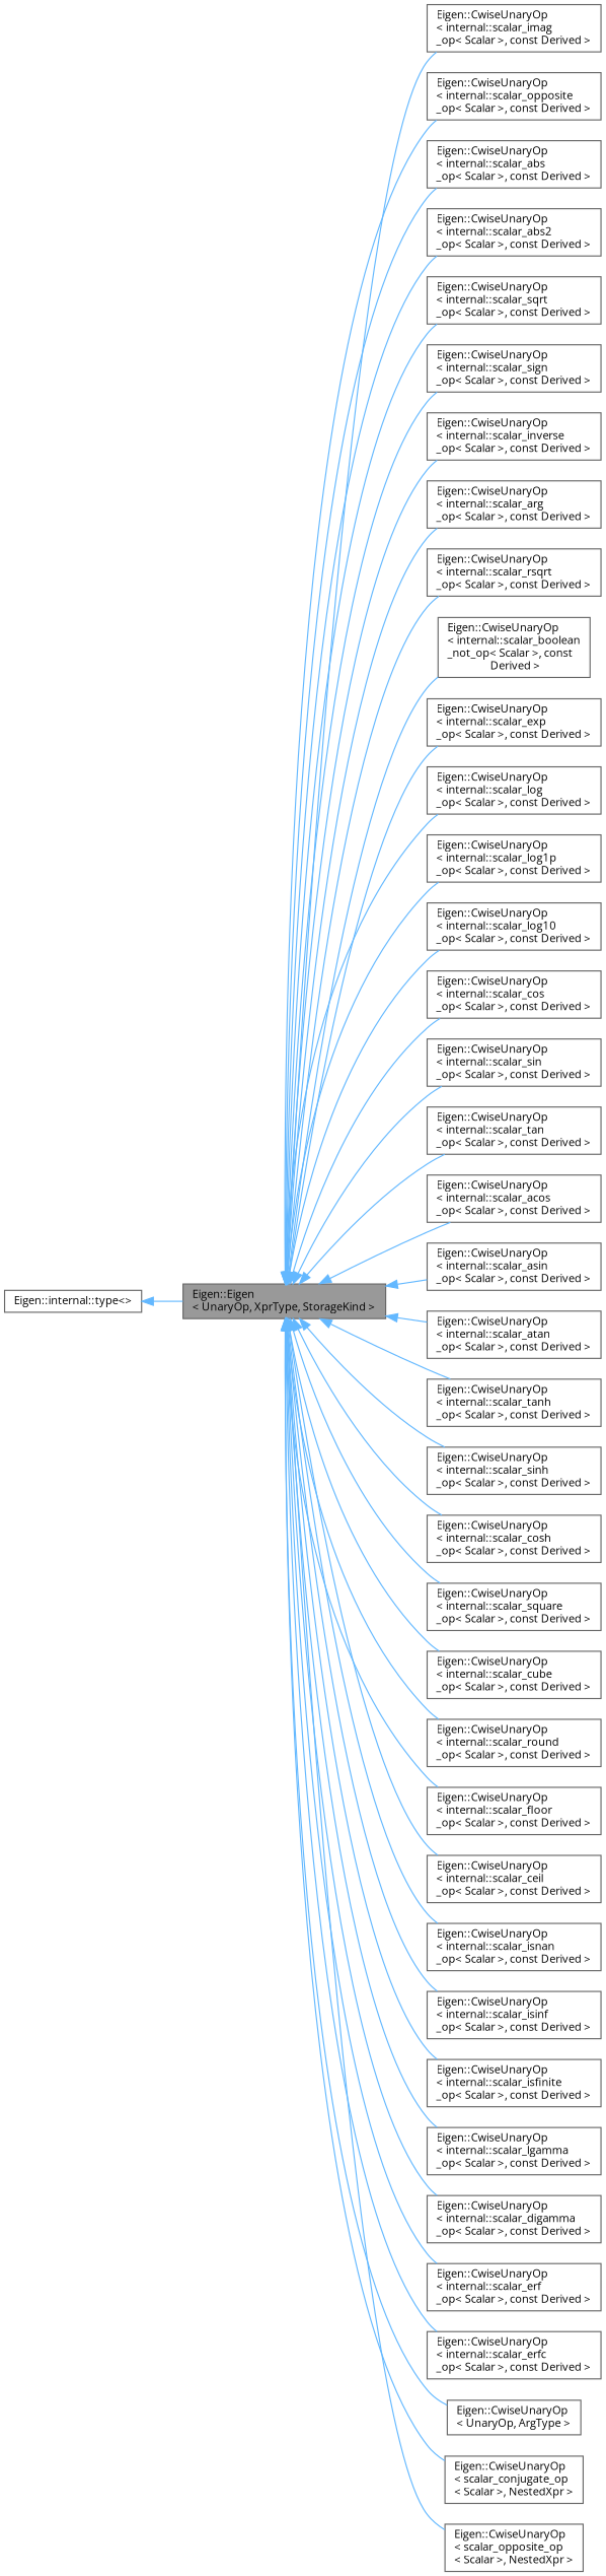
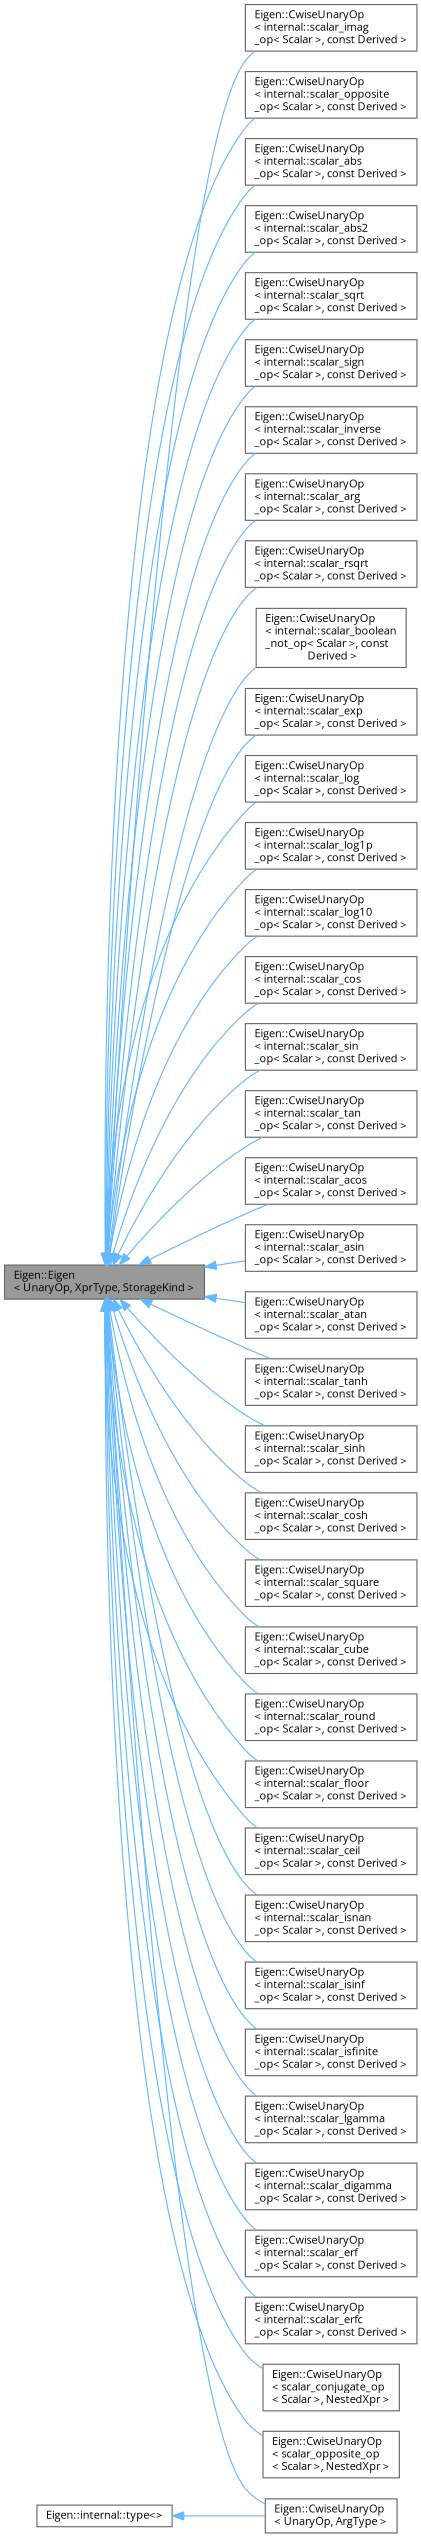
  digraph {
    fontname="Open Sans"
    rankdir=LR
    node [color=gray40 fillcolor=white fontname="Open Sans" fontsize=10 shape=box style=filled]
    edge [color=steelblue1 dir=back fontname="Open Sans" fontsize=10 labelfontname=Helvetica labelfontsize=10 style=solid]
    n1 [fillcolor=grey60 fontcolor=black height=0.2 label="Eigen::Eigen\l\< UnaryOp, XprType, StorageKind \>" width=0.4]
    n2 [height=0.2 label="Eigen::CwiseUnaryOp\l\< internal::scalar_imag\l_op\< Scalar \>, const Derived \>" width=0.4]
    n3 [height=0.2 label="Eigen::CwiseUnaryOp\l\< internal::scalar_opposite\l_op\< Scalar \>, const Derived \>" width=0.4]
    n4 [height=0.2 label="Eigen::CwiseUnaryOp\l\< internal::scalar_abs\l_op\< Scalar \>, const Derived \>" width=0.4]
    n5 [height=0.2 label="Eigen::CwiseUnaryOp\l\< internal::scalar_abs2\l_op\< Scalar \>, const Derived \>" width=0.4]
    n6 [height=0.2 label="Eigen::CwiseUnaryOp\l\< internal::scalar_sqrt\l_op\< Scalar \>, const Derived \>" width=0.4]
    n7 [height=0.2 label="Eigen::CwiseUnaryOp\l\< internal::scalar_sign\l_op\< Scalar \>, const Derived \>" width=0.4]
    n8 [height=0.2 label="Eigen::CwiseUnaryOp\l\< internal::scalar_inverse\l_op\< Scalar \>, const Derived \>" width=0.4]
    n9 [height=0.2 label="Eigen::CwiseUnaryOp\l\< internal::scalar_arg\l_op\< Scalar \>, const Derived \>" width=0.4]
    n10 [height=0.2 label="Eigen::CwiseUnaryOp\l\< internal::scalar_rsqrt\l_op\< Scalar \>, const Derived \>" width=0.4]
    n11 [height=0.2 label="Eigen::CwiseUnaryOp\l\< internal::scalar_boolean\l_not_op\< Scalar \>, const\l Derived \>" width=0.4]
    n12 [height=0.2 label="Eigen::CwiseUnaryOp\l\< internal::scalar_exp\l_op\< Scalar \>, const Derived \>" width=0.4]
    n13 [height=0.2 label="Eigen::CwiseUnaryOp\l\< internal::scalar_log\l_op\< Scalar \>, const Derived \>" width=0.4]
    n14 [height=0.2 label="Eigen::CwiseUnaryOp\l\< internal::scalar_log1p\l_op\< Scalar \>, const Derived \>" width=0.4]
    n15 [height=0.2 label="Eigen::CwiseUnaryOp\l\< internal::scalar_log10\l_op\< Scalar \>, const Derived \>" width=0.4]
    n16 [height=0.2 label="Eigen::CwiseUnaryOp\l\< internal::scalar_cos\l_op\< Scalar \>, const Derived \>" width=0.4]
    n17 [height=0.2 label="Eigen::CwiseUnaryOp\l\< internal::scalar_sin\l_op\< Scalar \>, const Derived \>" width=0.4]
    n18 [height=0.2 label="Eigen::CwiseUnaryOp\l\< internal::scalar_tan\l_op\< Scalar \>, const Derived \>" width=0.4]
    n19 [height=0.2 label="Eigen::CwiseUnaryOp\l\< internal::scalar_acos\l_op\< Scalar \>, const Derived \>" width=0.4]
    n20 [height=0.2 label="Eigen::CwiseUnaryOp\l\< internal::scalar_asin\l_op\< Scalar \>, const Derived \>" width=0.4]
    n21 [height=0.2 label="Eigen::CwiseUnaryOp\l\< internal::scalar_atan\l_op\< Scalar \>, const Derived \>" width=0.4]
    n22 [height=0.2 label="Eigen::CwiseUnaryOp\l\< internal::scalar_tanh\l_op\< Scalar \>, const Derived \>" width=0.4]
    n23 [height=0.2 label="Eigen::CwiseUnaryOp\l\< internal::scalar_sinh\l_op\< Scalar \>, const Derived \>" width=0.4]
    n24 [height=0.2 label="Eigen::CwiseUnaryOp\l\< internal::scalar_cosh\l_op\< Scalar \>, const Derived \>" width=0.4]
    n25 [height=0.2 label="Eigen::CwiseUnaryOp\l\< internal::scalar_square\l_op\< Scalar \>, const Derived \>" width=0.4]
    n26 [height=0.2 label="Eigen::CwiseUnaryOp\l\< internal::scalar_cube\l_op\< Scalar \>, const Derived \>" width=0.4]
    n27 [height=0.2 label="Eigen::CwiseUnaryOp\l\< internal::scalar_round\l_op\< Scalar \>, const Derived \>" width=0.4]
    n28 [height=0.2 label="Eigen::CwiseUnaryOp\l\< internal::scalar_floor\l_op\< Scalar \>, const Derived \>" width=0.4]
    n29 [height=0.2 label="Eigen::CwiseUnaryOp\l\< internal::scalar_ceil\l_op\< Scalar \>, const Derived \>" width=0.4]
    n30 [height=0.2 label="Eigen::CwiseUnaryOp\l\< internal::scalar_isnan\l_op\< Scalar \>, const Derived \>" width=0.4]
    n31 [height=0.2 label="Eigen::CwiseUnaryOp\l\< internal::scalar_isinf\l_op\< Scalar \>, const Derived \>" width=0.4]
    n32 [height=0.2 label="Eigen::CwiseUnaryOp\l\< internal::scalar_isfinite\l_op\< Scalar \>, const Derived \>" width=0.4]
    n33 [height=0.2 label="Eigen::CwiseUnaryOp\l\< internal::scalar_lgamma\l_op\< Scalar \>, const Derived \>" width=0.4]
    n34 [height=0.2 label="Eigen::CwiseUnaryOp\l\< internal::scalar_digamma\l_op\< Scalar \>, const Derived \>" width=0.4]
    n35 [height=0.2 label="Eigen::CwiseUnaryOp\l\< internal::scalar_erf\l_op\< Scalar \>, const Derived \>" width=0.4]
    n36 [height=0.2 label="Eigen::CwiseUnaryOp\l\< internal::scalar_erfc\l_op\< Scalar \>, const Derived \>" width=0.4]
    n37 [height=0.2 label="Eigen::CwiseUnaryOp\l\< UnaryOp, ArgType \>" width=0.4]
    n38 [height=0.2 label="Eigen::CwiseUnaryOp\l\< scalar_conjugate_op\l\< Scalar \>, NestedXpr \>" width=0.4]
    n39 [height=0.2 label="Eigen::CwiseUnaryOp\l\< scalar_opposite_op\l\< Scalar \>, NestedXpr \>" width=0.4]
    n40 [height=0.2 label="Eigen::internal::type\<\>" width=0.4]
    n1 -> n2
    n1 -> n3
    n1 -> n4
    n1 -> n5
    n1 -> n6
    n1 -> n7
    n1 -> n8
    n1 -> n9
    n1 -> n10
    n1 -> n11
    n1 -> n12
    n1 -> n13
    n1 -> n14
    n1 -> n15
    n1 -> n16
    n1 -> n17
    n1 -> n18
    n1 -> n19
    n1 -> n20
    n1 -> n21
    n1 -> n22
    n1 -> n23
    n1 -> n24
    n1 -> n25
    n1 -> n26
    n1 -> n27
    n1 -> n28
    n1 -> n29
    n1 -> n30
    n1 -> n31
    n1 -> n32
    n1 -> n33
    n1 -> n34
    n1 -> n35
    n1 -> n36
    n1 -> n37
    n1 -> n38
    n1 -> n39
-   n40 -> n1
+   n40 -> n37
  }
